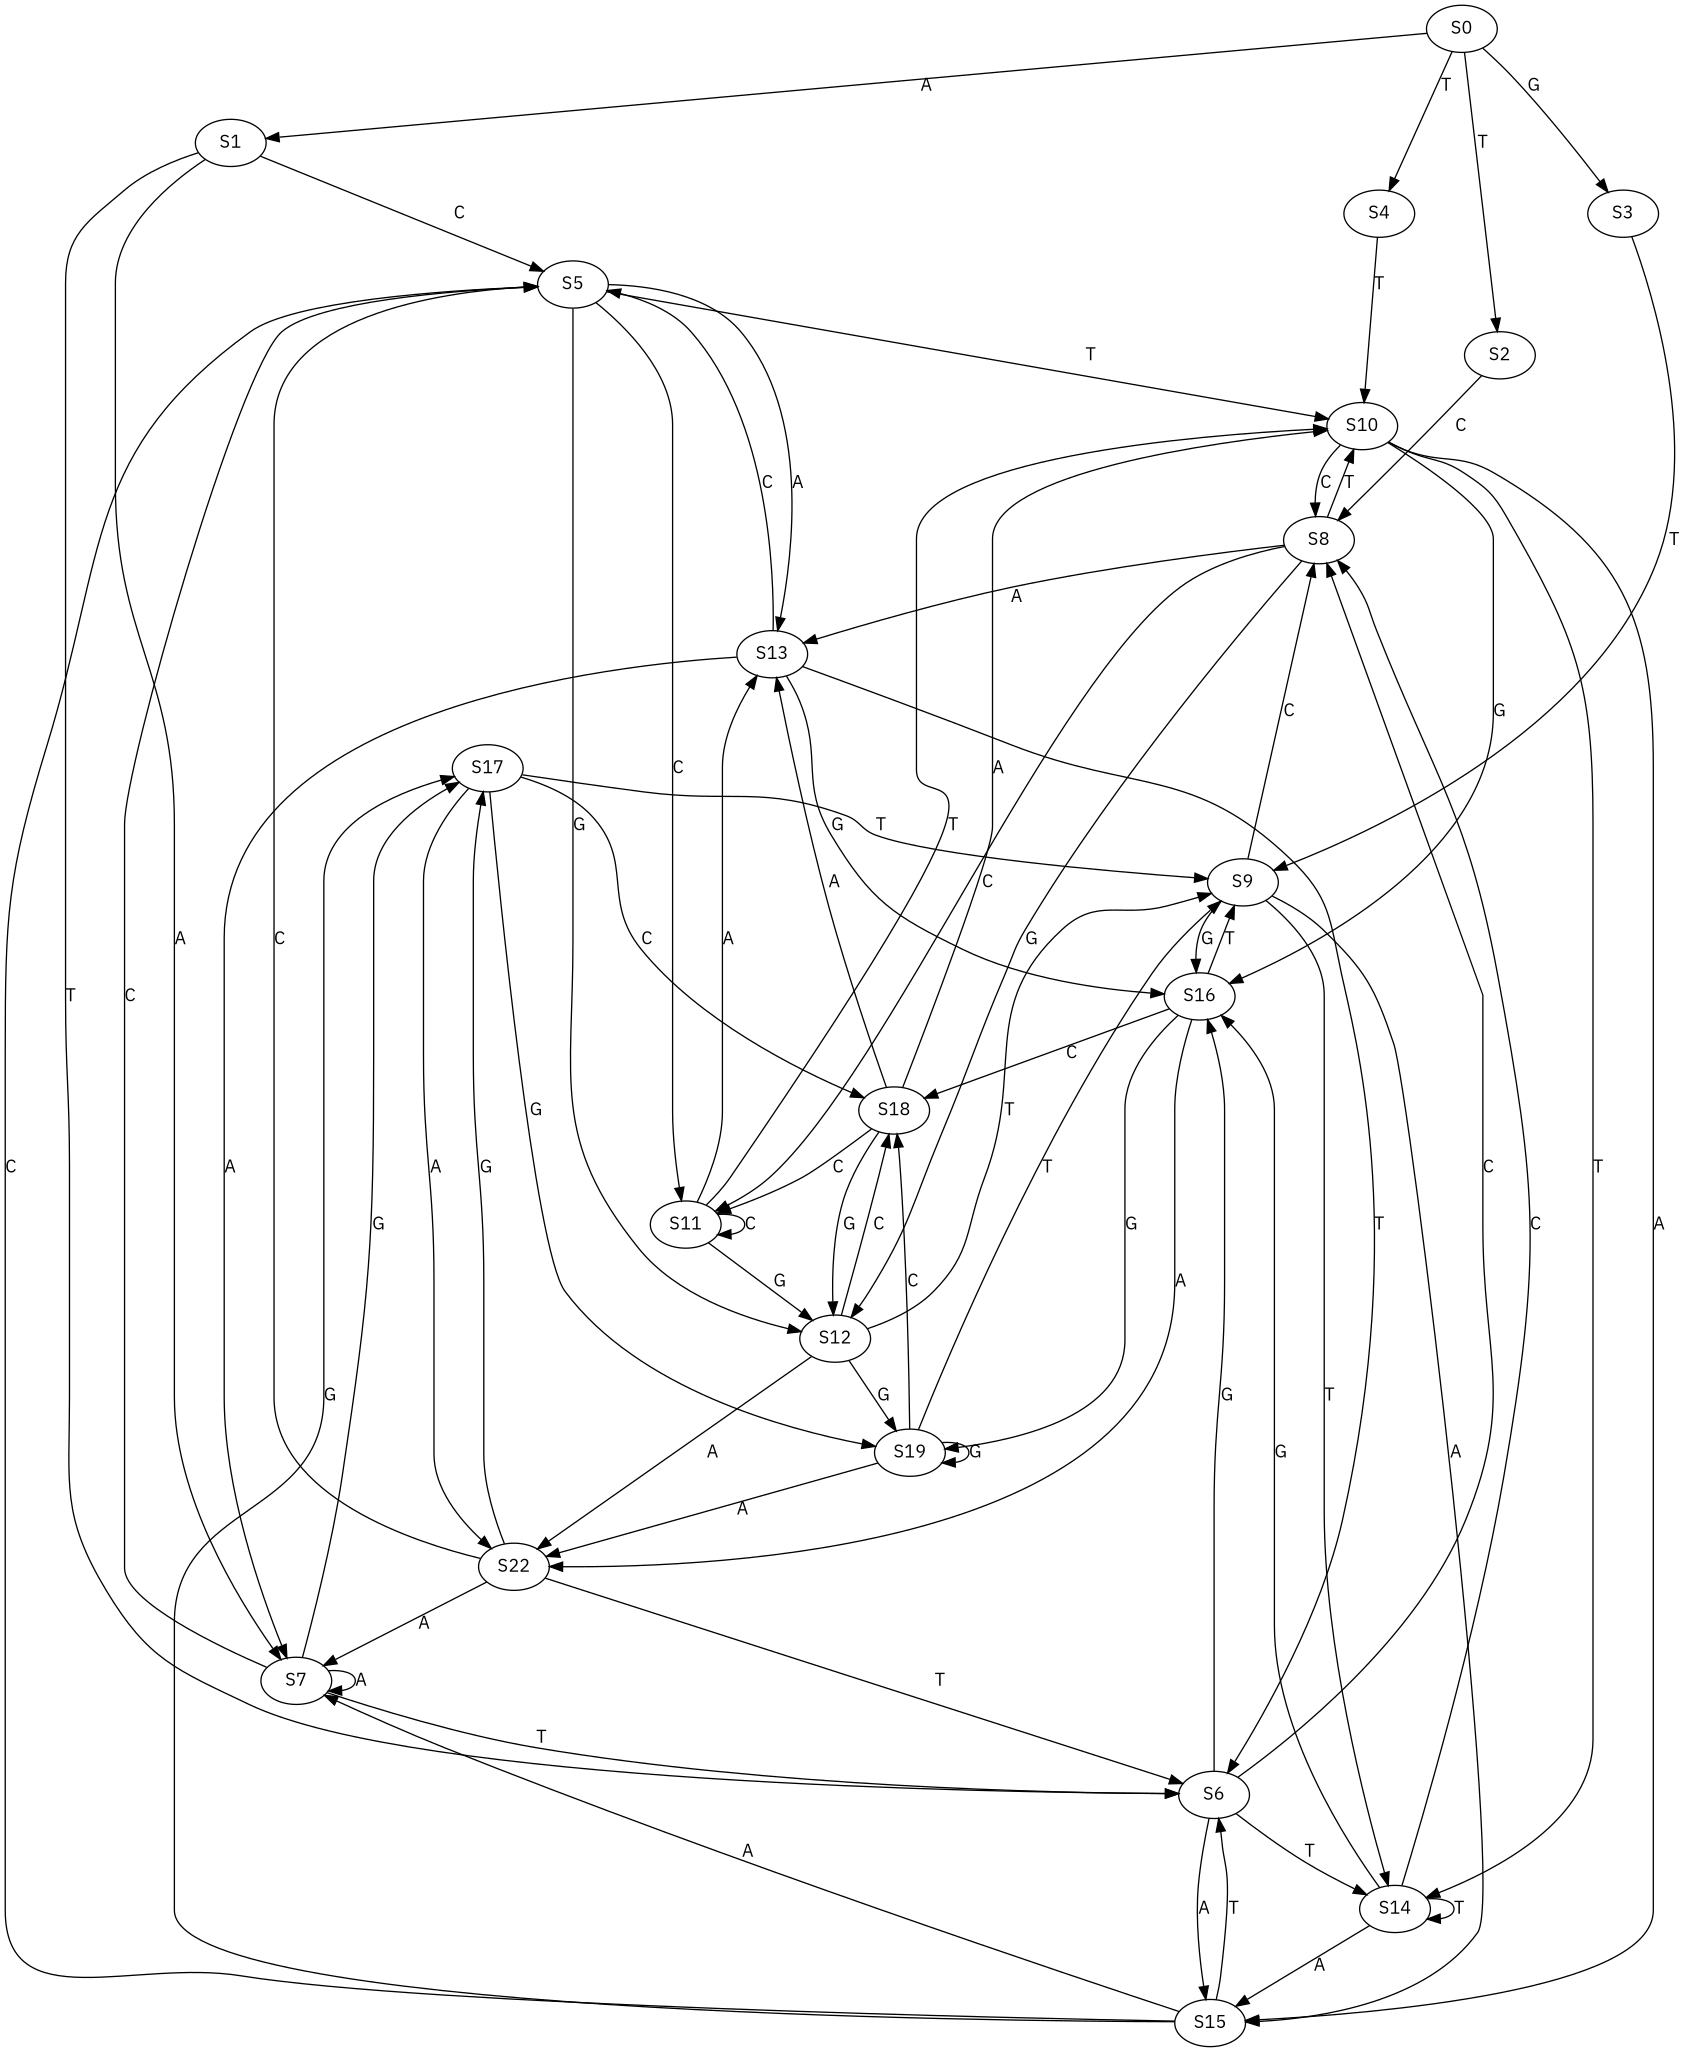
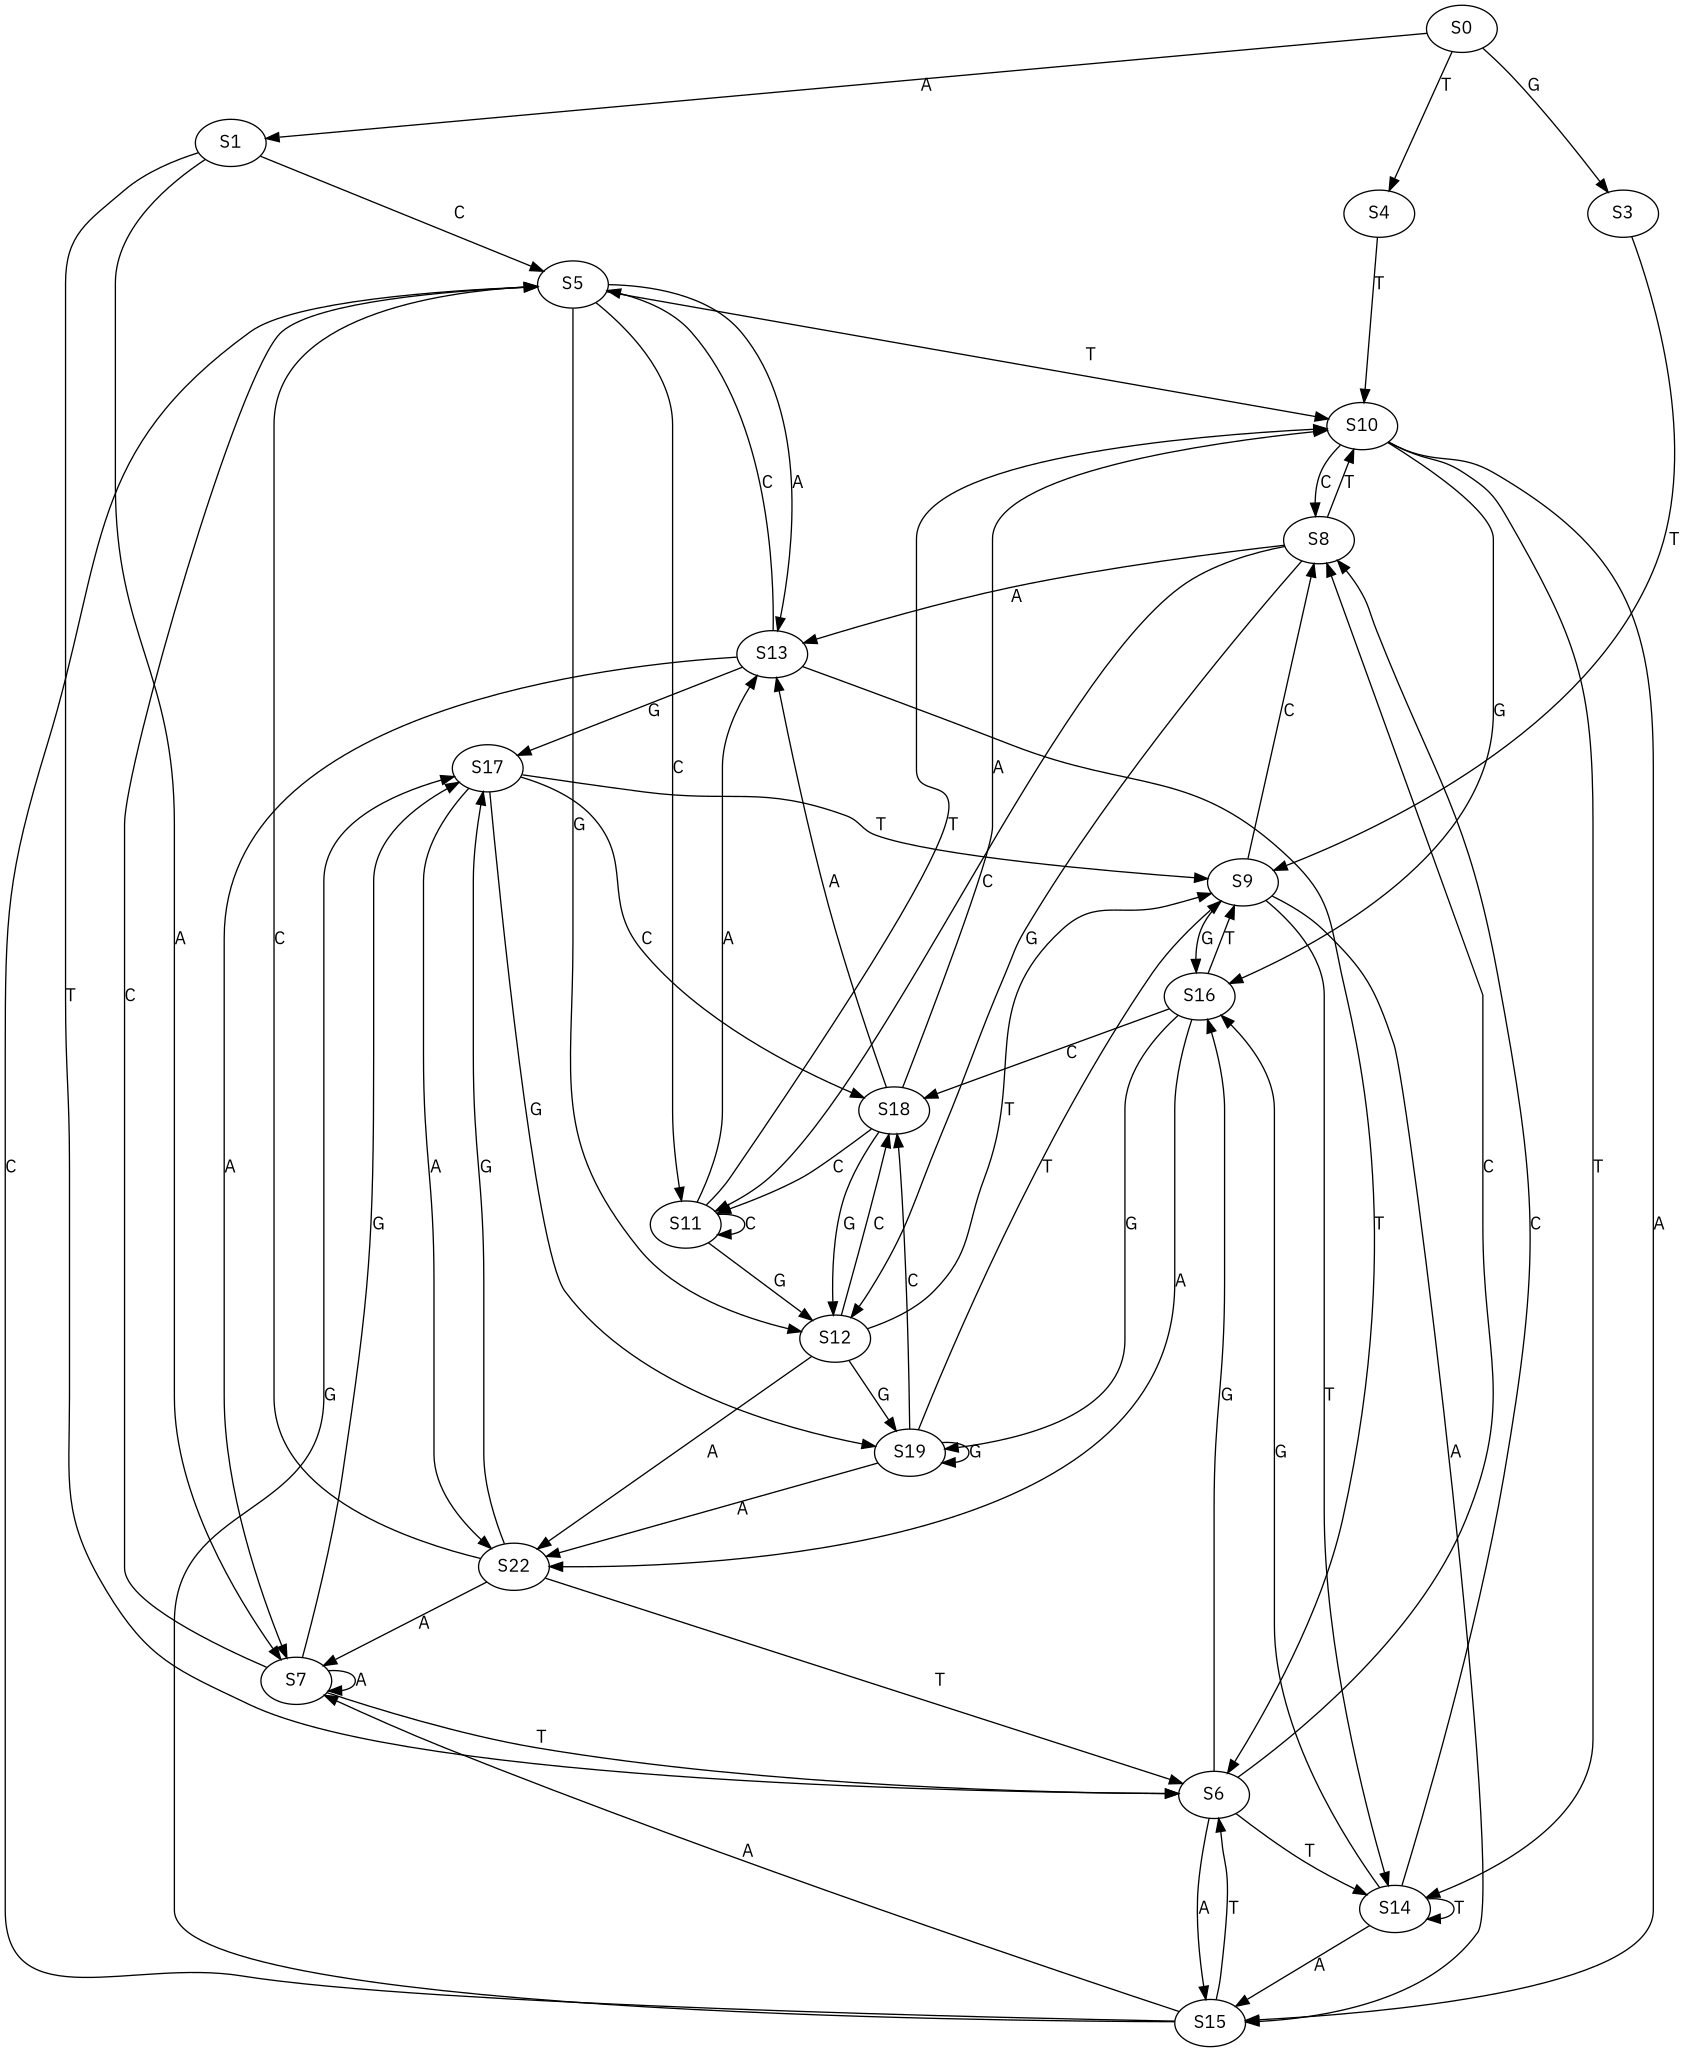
  strict digraph {
    fontname="IBM Plex Sans"
    node [fontname="IBM Plex Sans"]
    edge [fontname="IBM Plex Sans"]
    S0
    S1
-   S2
    S3
    S4
    S5
    S6
    S7
    S8
    S9
    S10
    S11
    S12
    S13
    S14
    S15
    S16
    S17
    S18
    S19
    n21 [label=S22]
    S0 -> S1 [label=A]
-   S0 -> S2 [label=T]
    S0 -> S3 [label=G]
    S0 -> S4 [label=T]
    S1 -> S5 [label=C]
    S1 -> S6 [label=T]
    S1 -> S7 [label=A]
-   S2 -> S8 [label=C]
    S3 -> S9 [label=T]
    S4 -> S10 [label=T]
    S5 -> S10 [label=T]
    S5 -> S11 [label=C]
    S5 -> S12 [label=G]
    S5 -> S13 [label=A]
    S6 -> S8 [label=C]
    S6 -> S14 [label=T]
    S6 -> S15 [label=A]
    S6 -> S16 [label=G]
    S7 -> S5 [label=C]
    S7 -> S6 [label=T]
    S7 -> S7 [label=A]
    S7 -> S17 [label=G]
    S8 -> S10 [label=T]
    S8 -> S11 [label=C]
    S8 -> S12 [label=G]
    S8 -> S13 [label=A]
    S9 -> S8 [label=C]
    S9 -> S14 [label=T]
    S9 -> S15 [label=A]
    S9 -> S16 [label=G]
    S10 -> S8 [label=C]
    S10 -> S14 [label=T]
    S10 -> S15 [label=A]
    S10 -> S16 [label=G]
    S11 -> S10 [label=T]
    S11 -> S11 [label=C]
    S11 -> S12 [label=G]
    S11 -> S13 [label=A]
    S12 -> S9 [label=T]
    S12 -> S18 [label=C]
    S12 -> S19 [label=G]
    S12 -> n21 [label=A]
    S13 -> S5 [label=C]
    S13 -> S6 [label=T]
    S13 -> S7 [label=A]
-   S13 -> S16 [label=G]
+   S13 -> S17 [label=G]
    S14 -> S8 [label=C]
    S14 -> S14 [label=T]
    S14 -> S15 [label=A]
    S14 -> S16 [label=G]
    S15 -> S5 [label=C]
    S15 -> S6 [label=T]
    S15 -> S7 [label=A]
    S15 -> S17 [label=G]
    S16 -> S9 [label=T]
    S16 -> S18 [label=C]
    S16 -> S19 [label=G]
    S16 -> n21 [label=A]
    S17 -> S9 [label=T]
    S17 -> S18 [label=C]
    S17 -> S19 [label=G]
    S17 -> n21 [label=A]
    S18 -> S10 [label=A]
    S18 -> S11 [label=C]
    S18 -> S12 [label=G]
    S18 -> S13 [label=A]
    S19 -> S9 [label=T]
    S19 -> S18 [label=C]
    S19 -> S19 [label=G]
    S19 -> n21 [label=A]
    n21 -> S5 [label=C]
    n21 -> S6 [label=T]
    n21 -> S7 [label=A]
    n21 -> S17 [label=G]
  }
